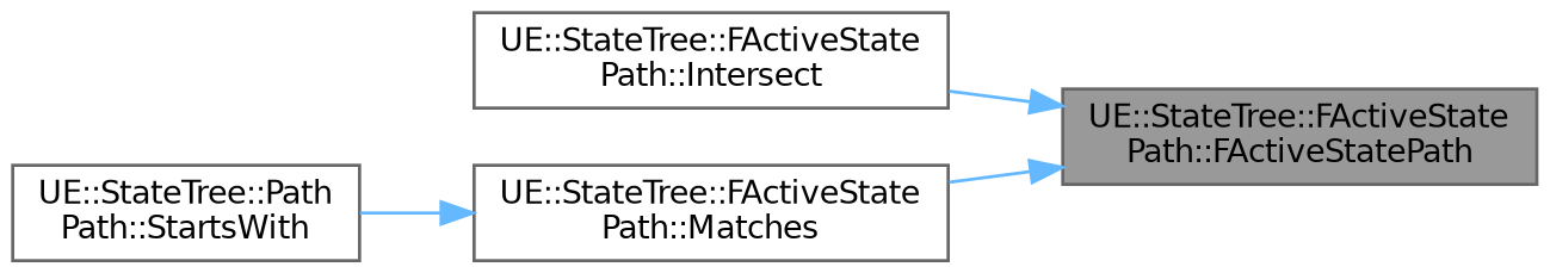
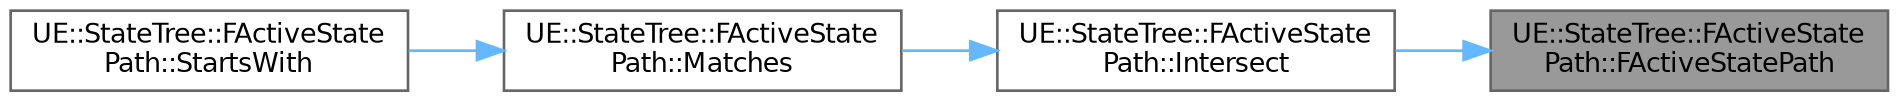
  digraph {
    rankdir=RL
    node [color=grey40 fillcolor=white fontname=Helvetica fontsize=10 shape=box style=filled]
    edge [color=steelblue1 dir=back fontname=Helvetica fontsize=10 labelfontname=Helvetica labelfontsize=10 style=solid]
    n1 [color=gray40 fillcolor=grey60 fontcolor=black height=0.2 label="UE::StateTree::FActiveState\lPath::FActiveStatePath" width=0.4]
    n2 [height=0.2 label="UE::StateTree::FActiveState\lPath::Intersect" width=0.4]
    n3 [height=0.2 label="UE::StateTree::FActiveState\lPath::Matches" width=0.4]
-   n4 [height=0.2 label="UE::StateTree::Path\lPath::StartsWith" width=0.4]
+   n4 [height=0.2 label="UE::StateTree::FActiveState\lPath::StartsWith" width=0.4]
    n1 -> n2
-   n1 -> n3
+   n2 -> n3
    n3 -> n4
  }
